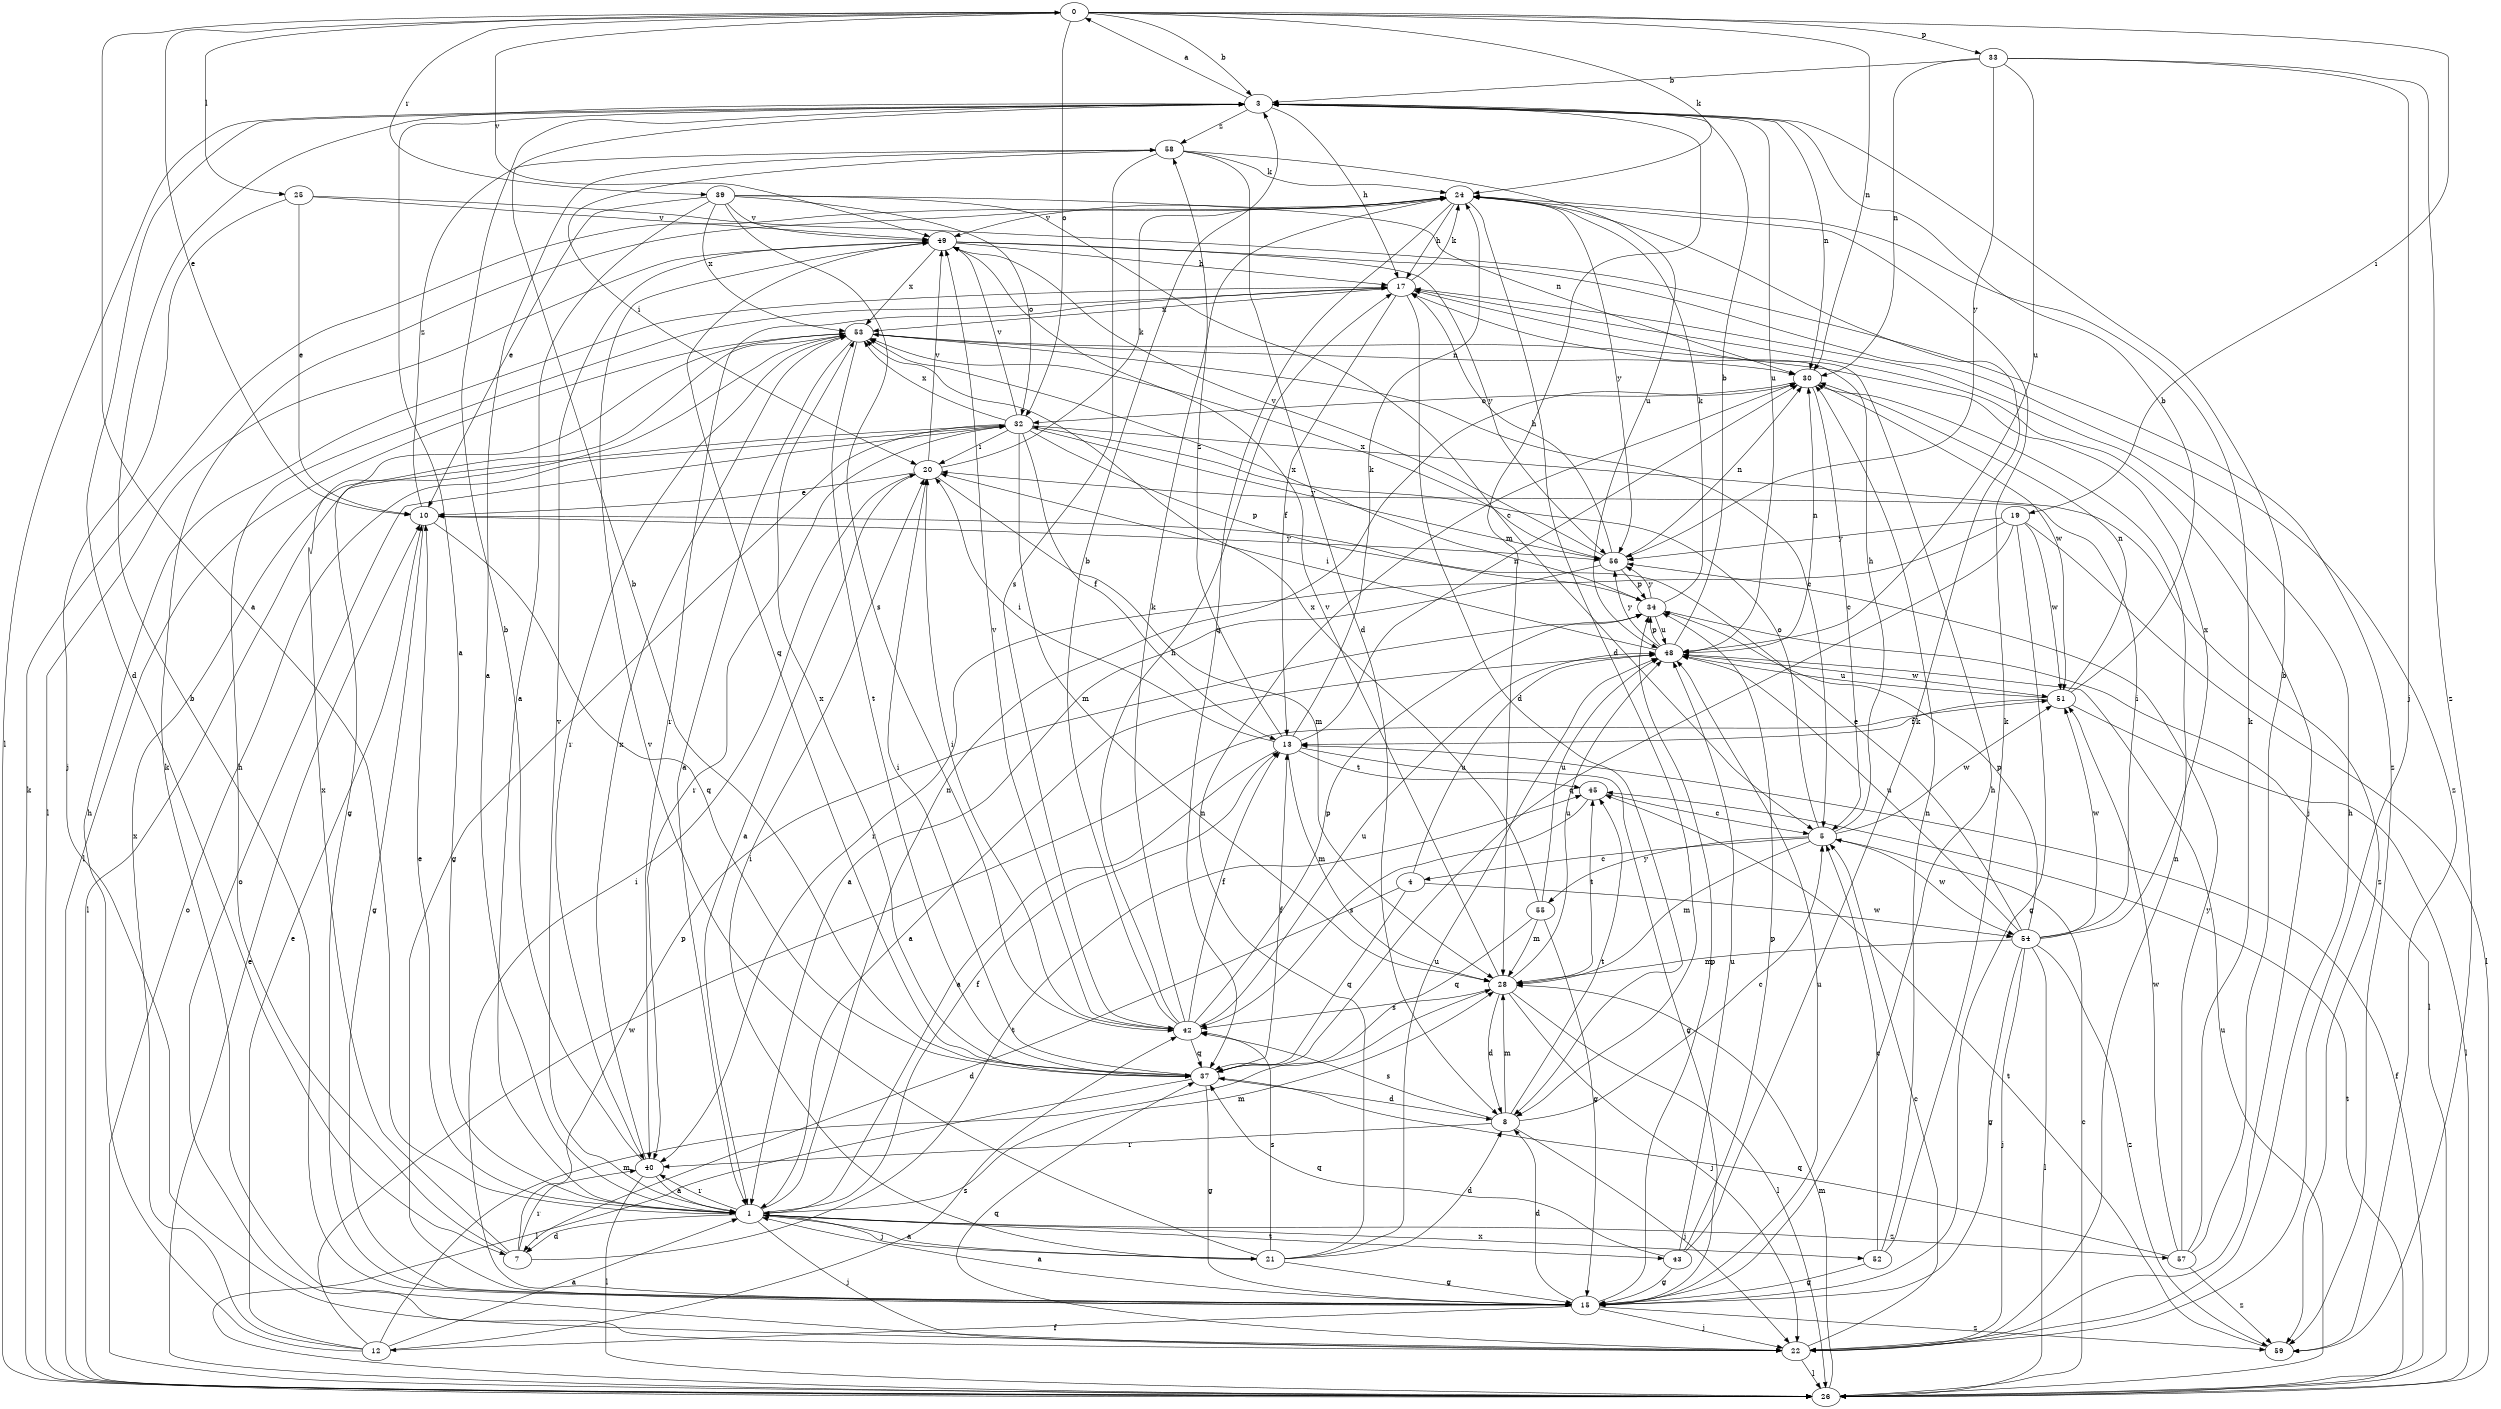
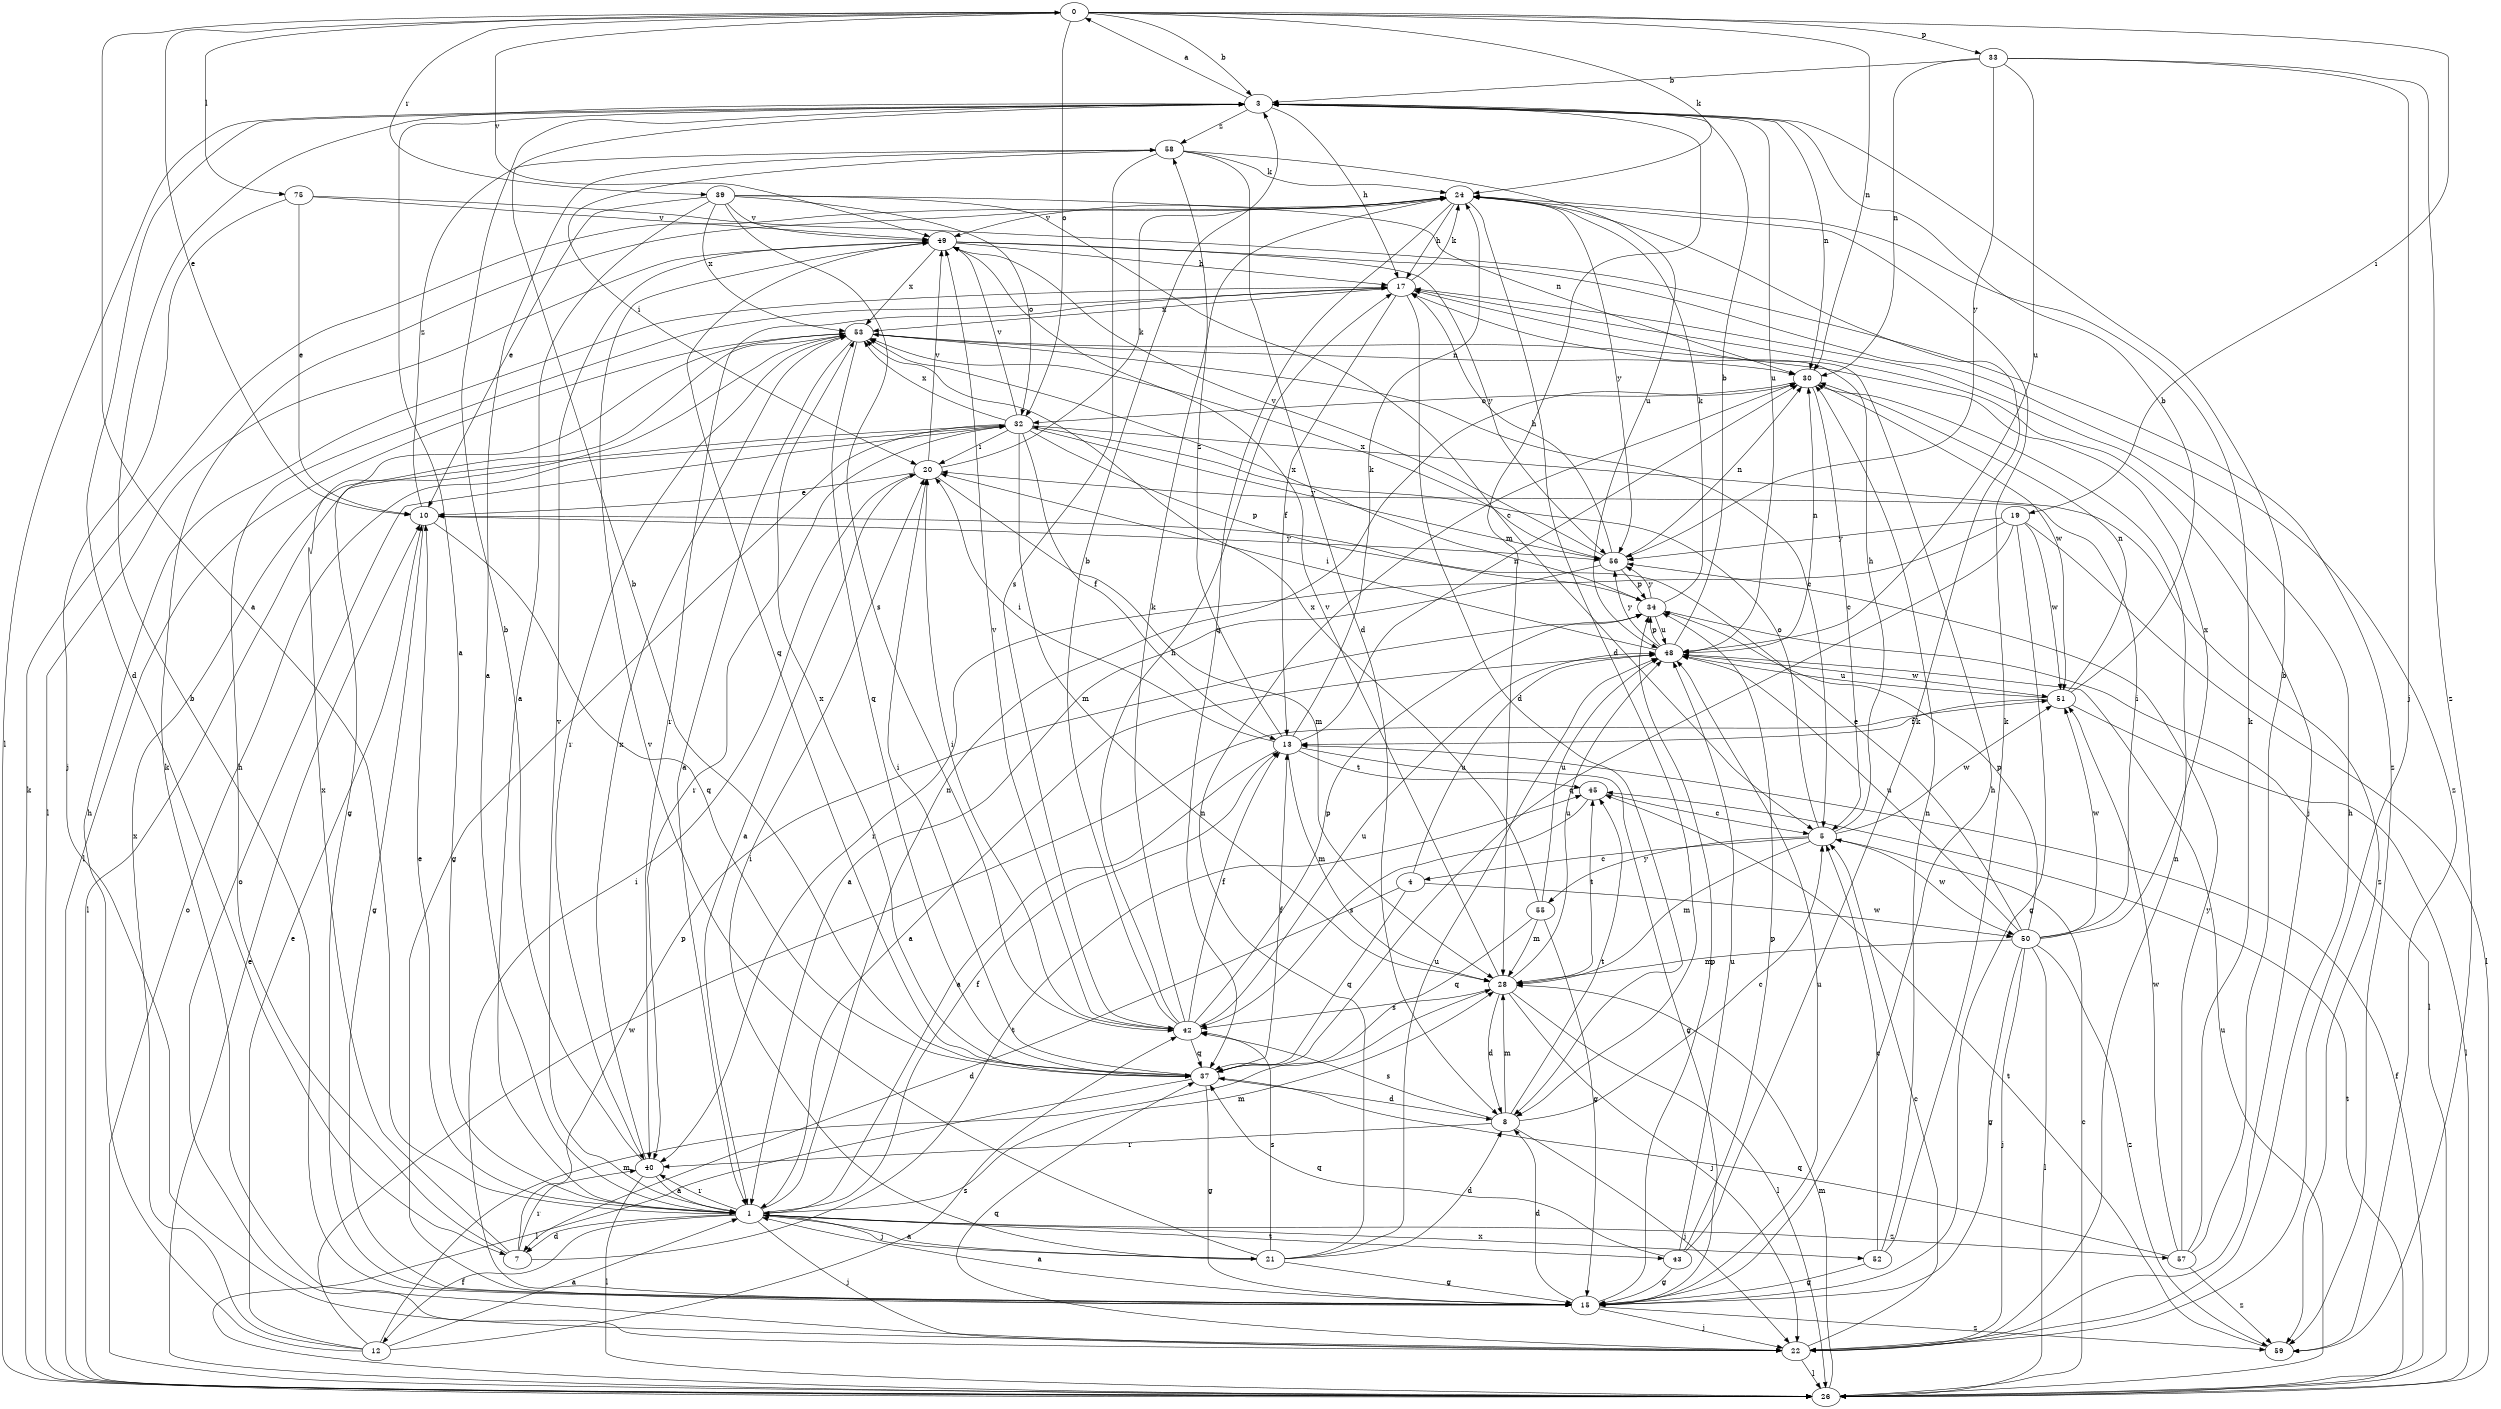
  strict digraph {
    0
    3
    10
    19
    24
-   25
+   25 [label=75]
    30
    32
    33
    39
    49
    1
    7
    28
    17
    26
    48
    58
    37
    15
    56
    40
    51
    8
    22
    59
    5
    13
    34
    53
    20
    42
    12
    21
    43
    52
    57
    45
    4
-   50 [label=54]
+   50
    55
    0 -> 3 [label=b]
    0 -> 10 [label=e]
    0 -> 19 [label=i]
    0 -> 24 [label=k]
    0 -> 25 [label=l]
    0 -> 30 [label=n]
    0 -> 32 [label=o]
    0 -> 33 [label=p]
    0 -> 39 [label=r]
    0 -> 49 [label=v]
    3 -> 0 [label=a]
    3 -> 30 [label=n]
    3 -> 1 [label=a]
    3 -> 7 [label=d]
    3 -> 28 [label=m]
    3 -> 17 [label=h]
    3 -> 26 [label=l]
    3 -> 48 [label=u]
    3 -> 58 [label=z]
    10 -> 58 [label=z]
    10 -> 37 [label=q]
    10 -> 15 [label=g]
    10 -> 56 [label=y]
    19 -> 26 [label=l]
    19 -> 37 [label=q]
    19 -> 15 [label=g]
    19 -> 56 [label=y]
    19 -> 40 [label=r]
    19 -> 51 [label=w]
    24 -> 49 [label=v]
    24 -> 17 [label=h]
    24 -> 37 [label=q]
    24 -> 56 [label=y]
    24 -> 8 [label=d]
    25 -> 10 [label=e]
    25 -> 49 [label=v]
    25 -> 22 [label=j]
    25 -> 59 [label=z]
    30 -> 32 [label=o]
    30 -> 51 [label=w]
    30 -> 5 [label=c]
    32 -> 49 [label=v]
    32 -> 28 [label=m]
    32 -> 26 [label=l]
    32 -> 15 [label=g]
    32 -> 56 [label=y]
    32 -> 40 [label=r]
    32 -> 59 [label=z]
    32 -> 13 [label=f]
    32 -> 34 [label=p]
    32 -> 53 [label=x]
    32 -> 20 [label=i]
    33 -> 3 [label=b]
    33 -> 30 [label=n]
    33 -> 48 [label=u]
    33 -> 56 [label=y]
    33 -> 22 [label=j]
    33 -> 59 [label=z]
    39 -> 10 [label=e]
    39 -> 30 [label=n]
    39 -> 32 [label=o]
    39 -> 49 [label=v]
    39 -> 1 [label=a]
    39 -> 5 [label=c]
    39 -> 53 [label=x]
    39 -> 42 [label=s]
    49 -> 17 [label=h]
    49 -> 26 [label=l]
    49 -> 37 [label=q]
    49 -> 56 [label=y]
    49 -> 59 [label=z]
    49 -> 53 [label=x]
    1 -> 0 [label=a]
    1 -> 10 [label=e]
    1 -> 30 [label=n]
    1 -> 49 [label=v]
    1 -> 7 [label=d]
    1 -> 28 [label=m]
    1 -> 40 [label=r]
    1 -> 22 [label=j]
    1 -> 13 [label=f]
-   15 -> 12 [label=f]
+   1 -> 12 [label=f]
    1 -> 21 [label=j]
    1 -> 43 [label=t]
    1 -> 52 [label=x]
    1 -> 57 [label=z]
    7 -> 17 [label=h]
    7 -> 40 [label=r]
    7 -> 34 [label=p]
    7 -> 53 [label=x]
    7 -> 45 [label=t]
    28 -> 49 [label=v]
    28 -> 26 [label=l]
    28 -> 48 [label=u]
    28 -> 8 [label=d]
    28 -> 22 [label=j]
    28 -> 42 [label=s]
    28 -> 45 [label=t]
    17 -> 24 [label=k]
    17 -> 40 [label=r]
    17 -> 8 [label=d]
    17 -> 22 [label=j]
    17 -> 13 [label=f]
    17 -> 53 [label=x]
    26 -> 10 [label=e]
    26 -> 24 [label=k]
    26 -> 32 [label=o]
    26 -> 28 [label=m]
    26 -> 48 [label=u]
    26 -> 5 [label=c]
    26 -> 13 [label=f]
    26 -> 45 [label=t]
    48 -> 3 [label=b]
    48 -> 30 [label=n]
    48 -> 1 [label=a]
    48 -> 56 [label=y]
    48 -> 51 [label=w]
    48 -> 34 [label=p]
    48 -> 20 [label=i]
    58 -> 24 [label=k]
    58 -> 1 [label=a]
    58 -> 48 [label=u]
    58 -> 8 [label=d]
    58 -> 20 [label=i]
    58 -> 42 [label=s]
    37 -> 3 [label=b]
    37 -> 26 [label=l]
    37 -> 15 [label=g]
    37 -> 8 [label=d]
    37 -> 13 [label=f]
    37 -> 53 [label=x]
    37 -> 20 [label=i]
    15 -> 3 [label=b]
    15 -> 1 [label=a]
    15 -> 17 [label=h]
    15 -> 48 [label=u]
    15 -> 8 [label=d]
    15 -> 22 [label=j]
    15 -> 59 [label=z]
    15 -> 34 [label=p]
    15 -> 20 [label=i]
    56 -> 30 [label=n]
    56 -> 49 [label=v]
    56 -> 1 [label=a]
    56 -> 17 [label=h]
    56 -> 34 [label=p]
    56 -> 53 [label=x]
    40 -> 3 [label=b]
    40 -> 1 [label=a]
    40 -> 26 [label=l]
    40 -> 53 [label=x]
    51 -> 3 [label=b]
    51 -> 30 [label=n]
    51 -> 26 [label=l]
    51 -> 48 [label=u]
    51 -> 13 [label=f]
    8 -> 28 [label=m]
    8 -> 40 [label=r]
    8 -> 22 [label=j]
    8 -> 5 [label=c]
    8 -> 42 [label=s]
    8 -> 45 [label=t]
    22 -> 24 [label=k]
    22 -> 30 [label=n]
    22 -> 32 [label=o]
    22 -> 17 [label=h]
    22 -> 26 [label=l]
    22 -> 37 [label=q]
    22 -> 5 [label=c]
    59 -> 45 [label=t]
    5 -> 32 [label=o]
    5 -> 28 [label=m]
    5 -> 17 [label=h]
    5 -> 51 [label=w]
    5 -> 4 [label=c]
    5 -> 50 [label=w]
    5 -> 55 [label=y]
    13 -> 24 [label=k]
    13 -> 30 [label=n]
    13 -> 1 [label=a]
    13 -> 28 [label=m]
    13 -> 58 [label=z]
    13 -> 15 [label=g]
    13 -> 20 [label=i]
    13 -> 45 [label=t]
    34 -> 24 [label=k]
    34 -> 26 [label=l]
    34 -> 48 [label=u]
    34 -> 56 [label=y]
    34 -> 53 [label=x]
    53 -> 30 [label=n]
    53 -> 1 [label=a]
    53 -> 26 [label=l]
-   53 -> 37 [label=t]
+   53 -> 37 [label=q]
    53 -> 15 [label=g]
    53 -> 40 [label=r]
    53 -> 5 [label=c]
    20 -> 10 [label=e]
    20 -> 24 [label=k]
    20 -> 49 [label=v]
    20 -> 1 [label=a]
    20 -> 28 [label=m]
    42 -> 3 [label=b]
    42 -> 24 [label=k]
    42 -> 49 [label=v]
    42 -> 17 [label=h]
    42 -> 48 [label=u]
    42 -> 37 [label=q]
    42 -> 13 [label=f]
    42 -> 34 [label=p]
    42 -> 20 [label=i]
    12 -> 10 [label=e]
    12 -> 1 [label=a]
    12 -> 28 [label=m]
    12 -> 17 [label=h]
    12 -> 51 [label=w]
    12 -> 53 [label=x]
    12 -> 42 [label=s]
    21 -> 30 [label=n]
    21 -> 49 [label=v]
    21 -> 1 [label=a]
    21 -> 48 [label=u]
    21 -> 15 [label=g]
    21 -> 8 [label=d]
    21 -> 20 [label=i]
    21 -> 42 [label=s]
    43 -> 24 [label=k]
    43 -> 48 [label=u]
    43 -> 37 [label=q]
    43 -> 15 [label=g]
    43 -> 34 [label=p]
    52 -> 24 [label=k]
    52 -> 30 [label=n]
    52 -> 15 [label=g]
    52 -> 5 [label=c]
    57 -> 3 [label=b]
    57 -> 24 [label=k]
    57 -> 37 [label=q]
    57 -> 56 [label=y]
    57 -> 51 [label=w]
    57 -> 59 [label=z]
    45 -> 5 [label=c]
    45 -> 42 [label=s]
    4 -> 7 [label=d]
    4 -> 48 [label=u]
    4 -> 37 [label=q]
    4 -> 50 [label=w]
    50 -> 10 [label=e]
    50 -> 28 [label=m]
    50 -> 26 [label=l]
    50 -> 48 [label=u]
    50 -> 15 [label=g]
    50 -> 51 [label=w]
    50 -> 22 [label=j]
    50 -> 59 [label=z]
    50 -> 34 [label=p]
    50 -> 53 [label=x]
    50 -> 20 [label=i]
    55 -> 28 [label=m]
    55 -> 48 [label=u]
    55 -> 37 [label=q]
    55 -> 15 [label=g]
    55 -> 53 [label=x]
  }
